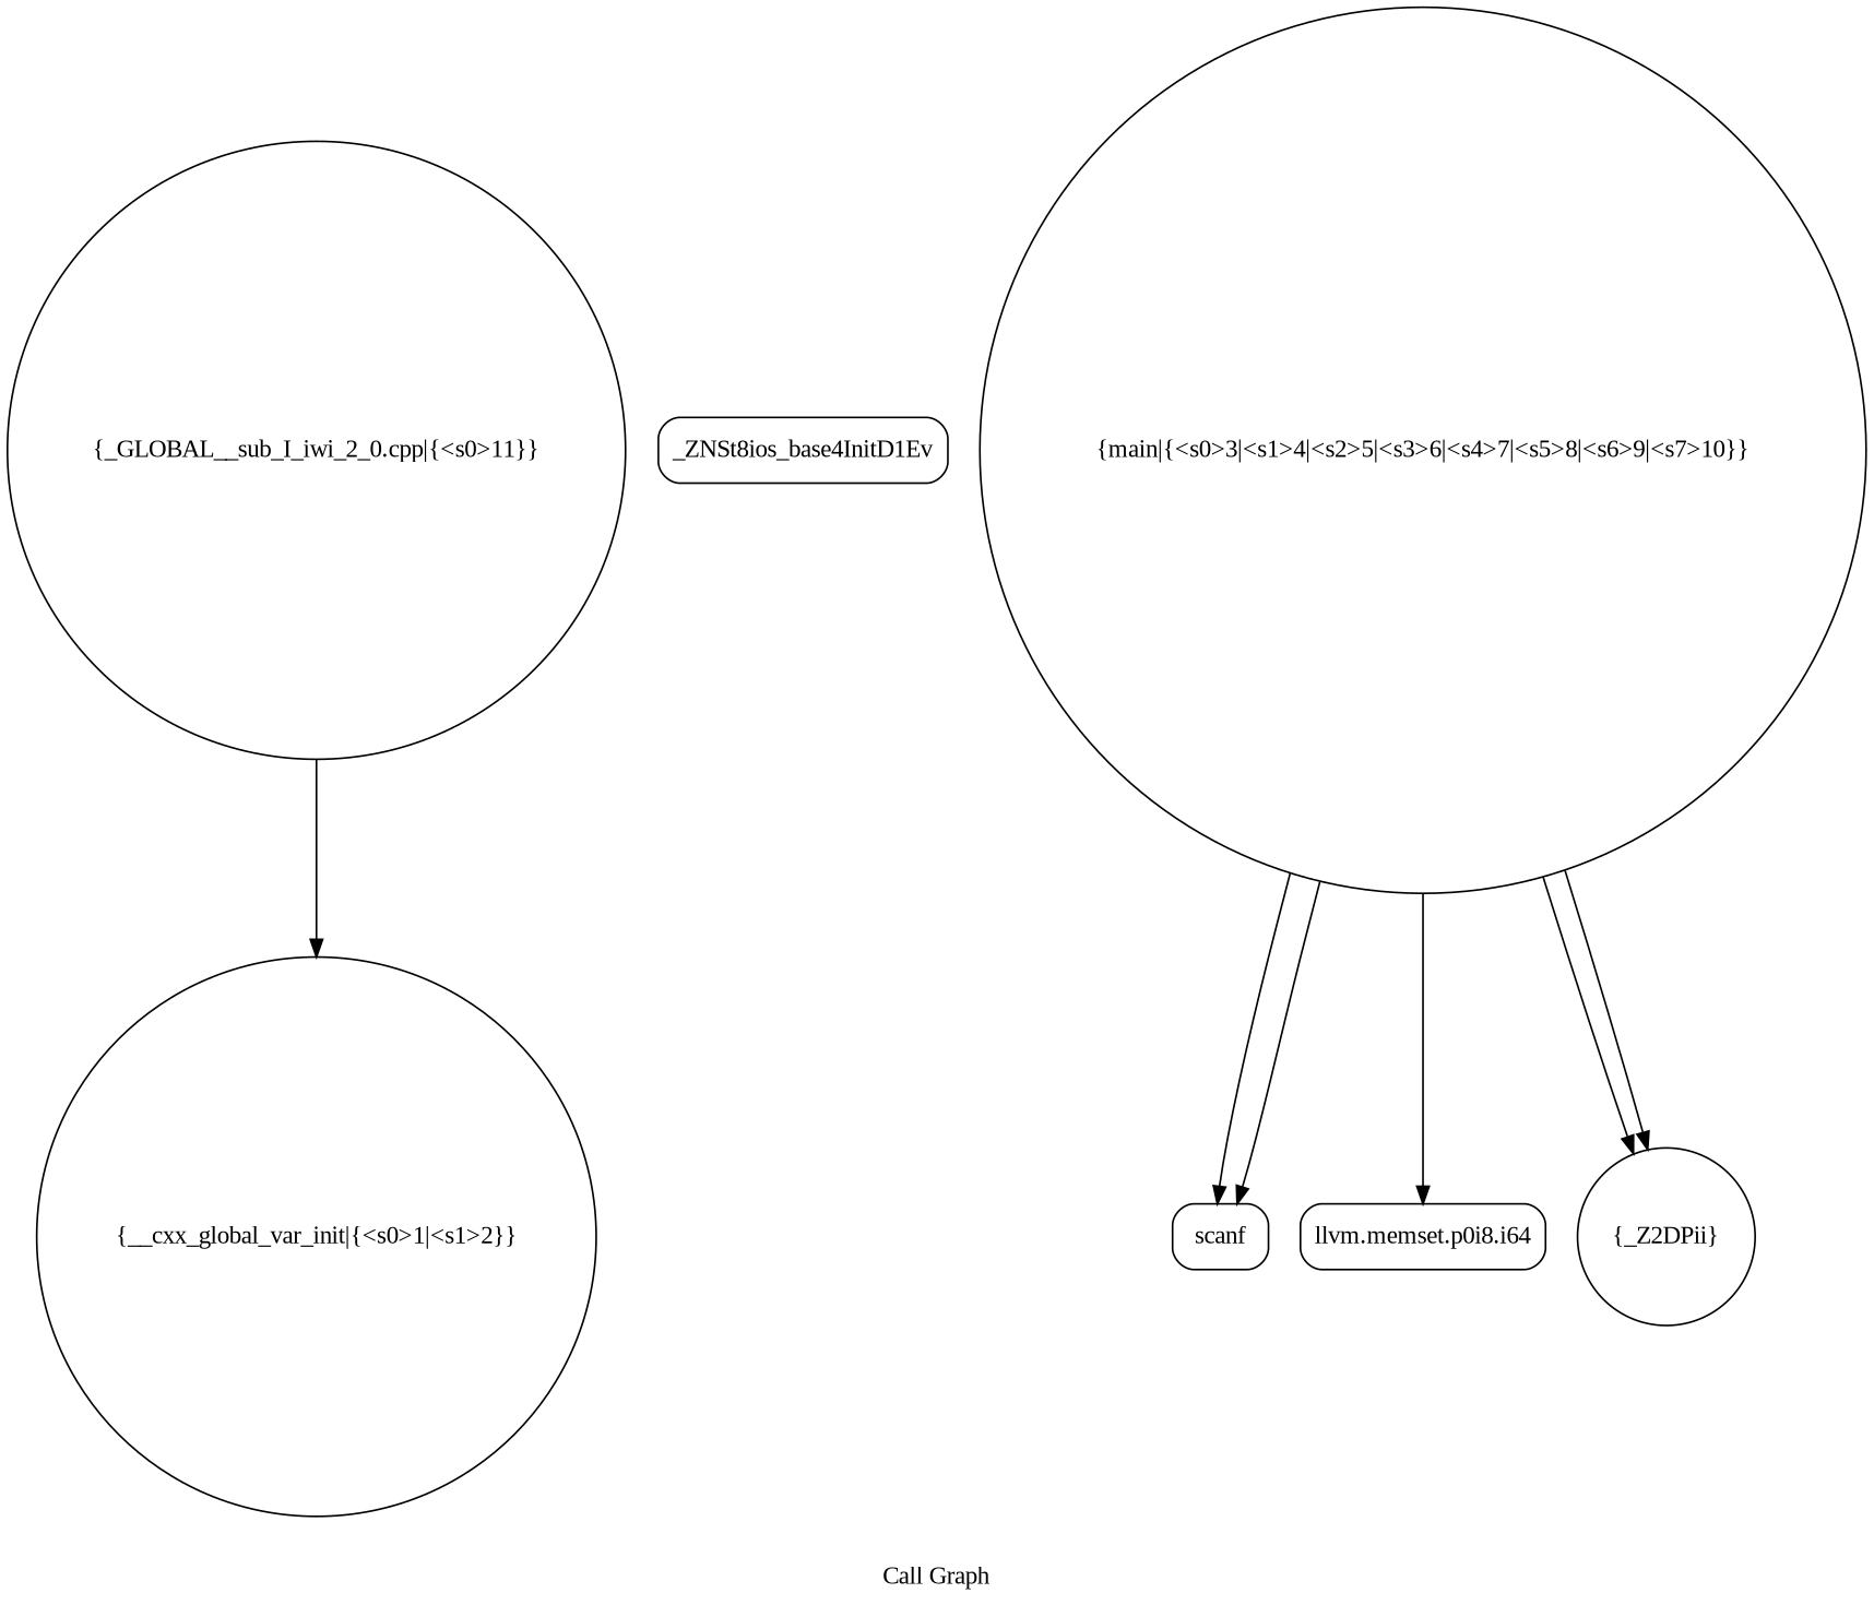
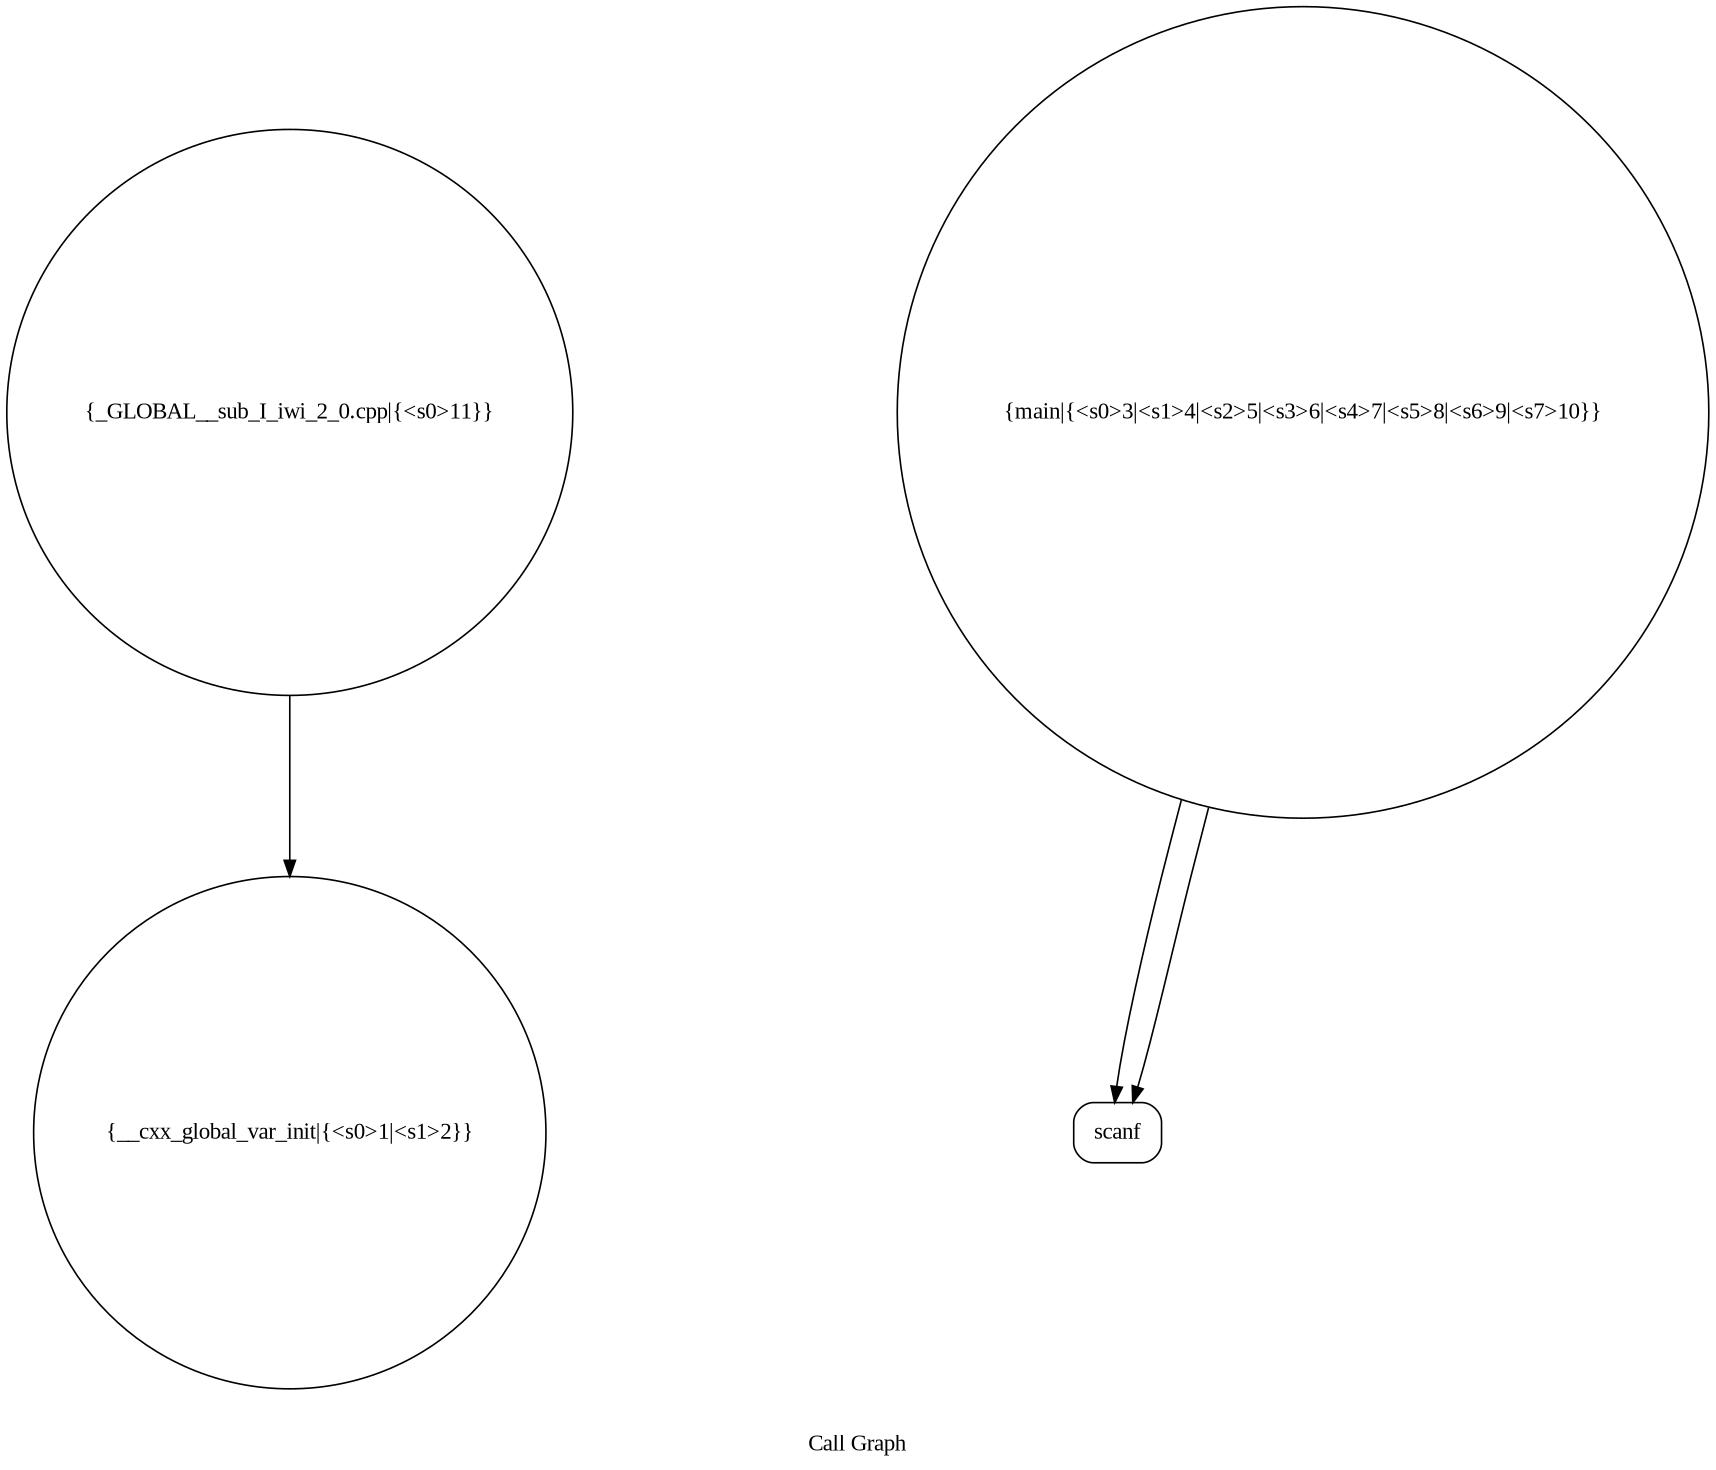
  digraph {
    fontname="Liberation Serif"
    label="Call Graph"
    node [fontname="Liberation Serif" shape=circle]
    edge [color=black fontname="Liberation Serif" tailport=s0]
    n1 [label="{__cxx_global_var_init|{<s0>1|<s1>2}}"]
-   n2 [label="{_ZNSt8ios_base4InitD1Ev}" shape=Mrecord]
    n3 [label="{main|{<s0>3|<s1>4|<s2>5|<s3>6|<s4>7|<s5>8|<s6>9|<s7>10}}"]
    n4 [label="{scanf}" shape=Mrecord]
-   n5 [label="{llvm.memset.p0i8.i64}" shape=Mrecord]
-   n6 [label="{_Z2DPii}"]
    n7 [label="{_GLOBAL__sub_I_iwi_2_0.cpp|{<s0>11}}"]
    n3 -> n4
    n3 -> n4 [tailport=s1]
-   n3 -> n5 [tailport=s2]
-   n3 -> n6 [tailport=s3]
-   n3 -> n6 [tailport=s4]
    n7 -> n1
  }
